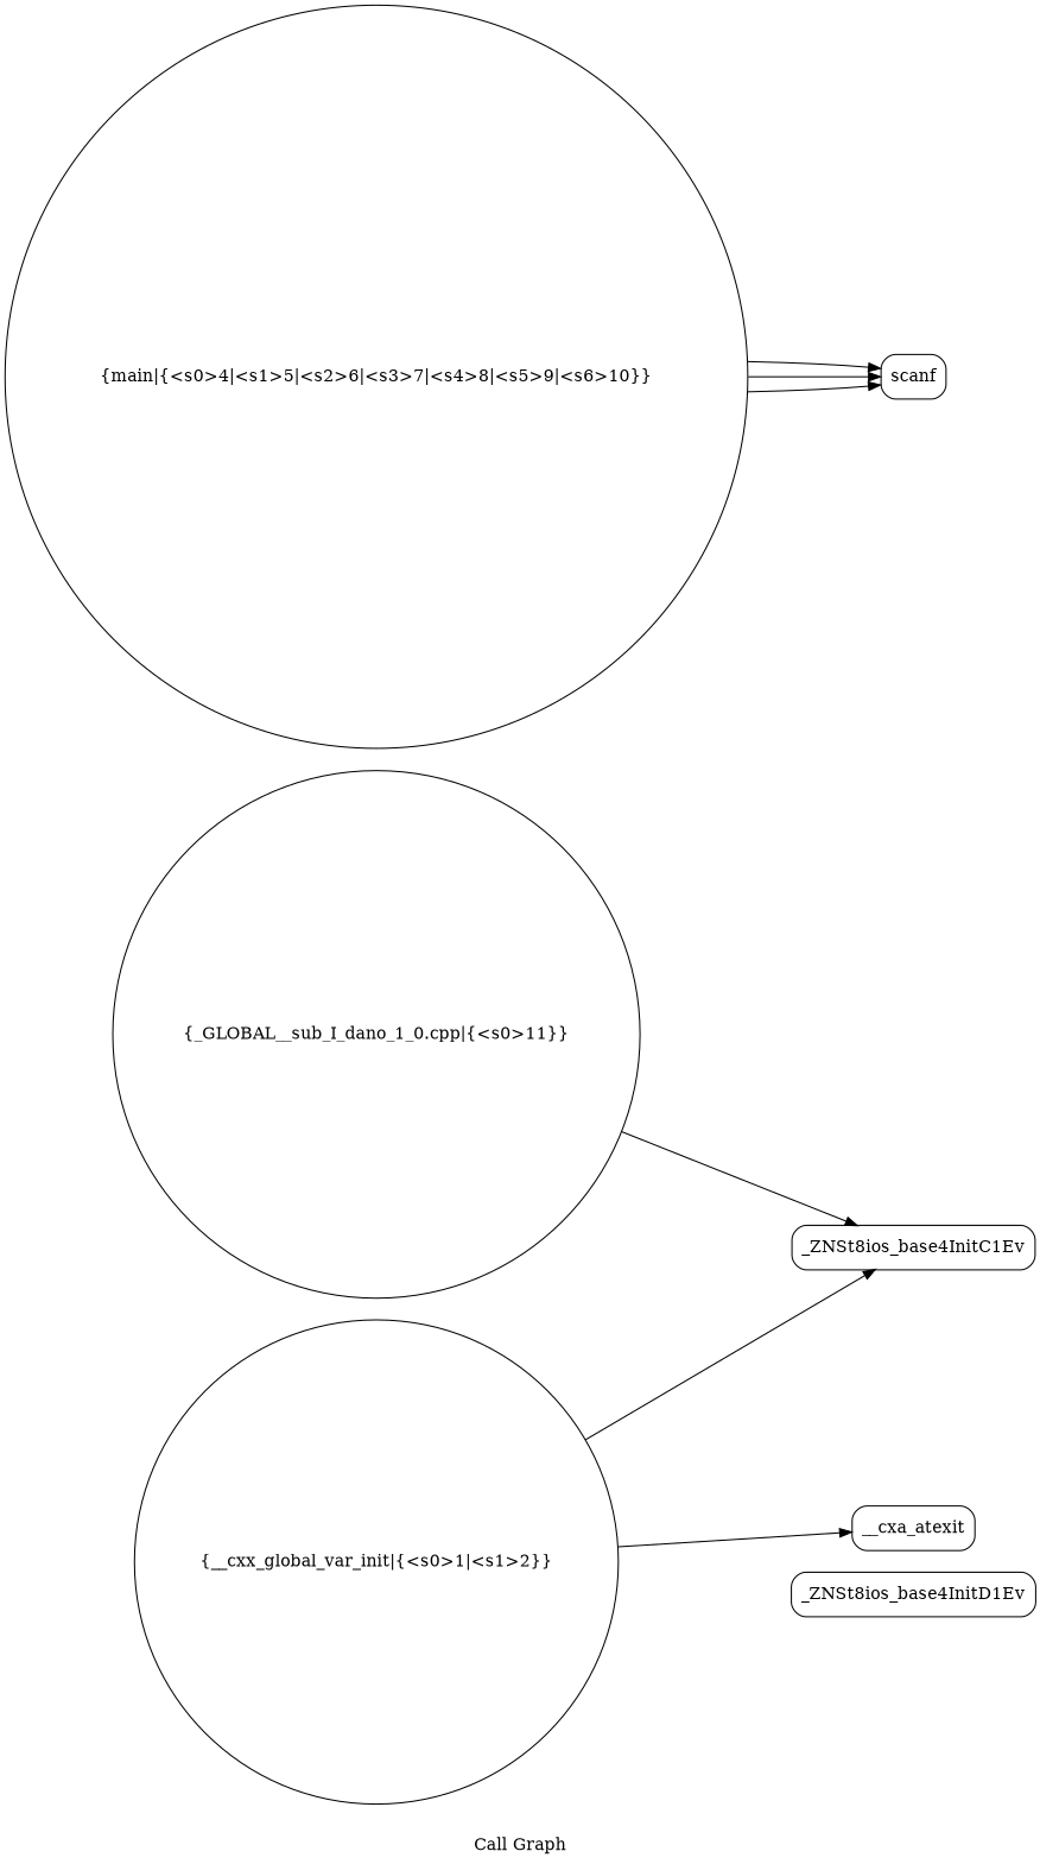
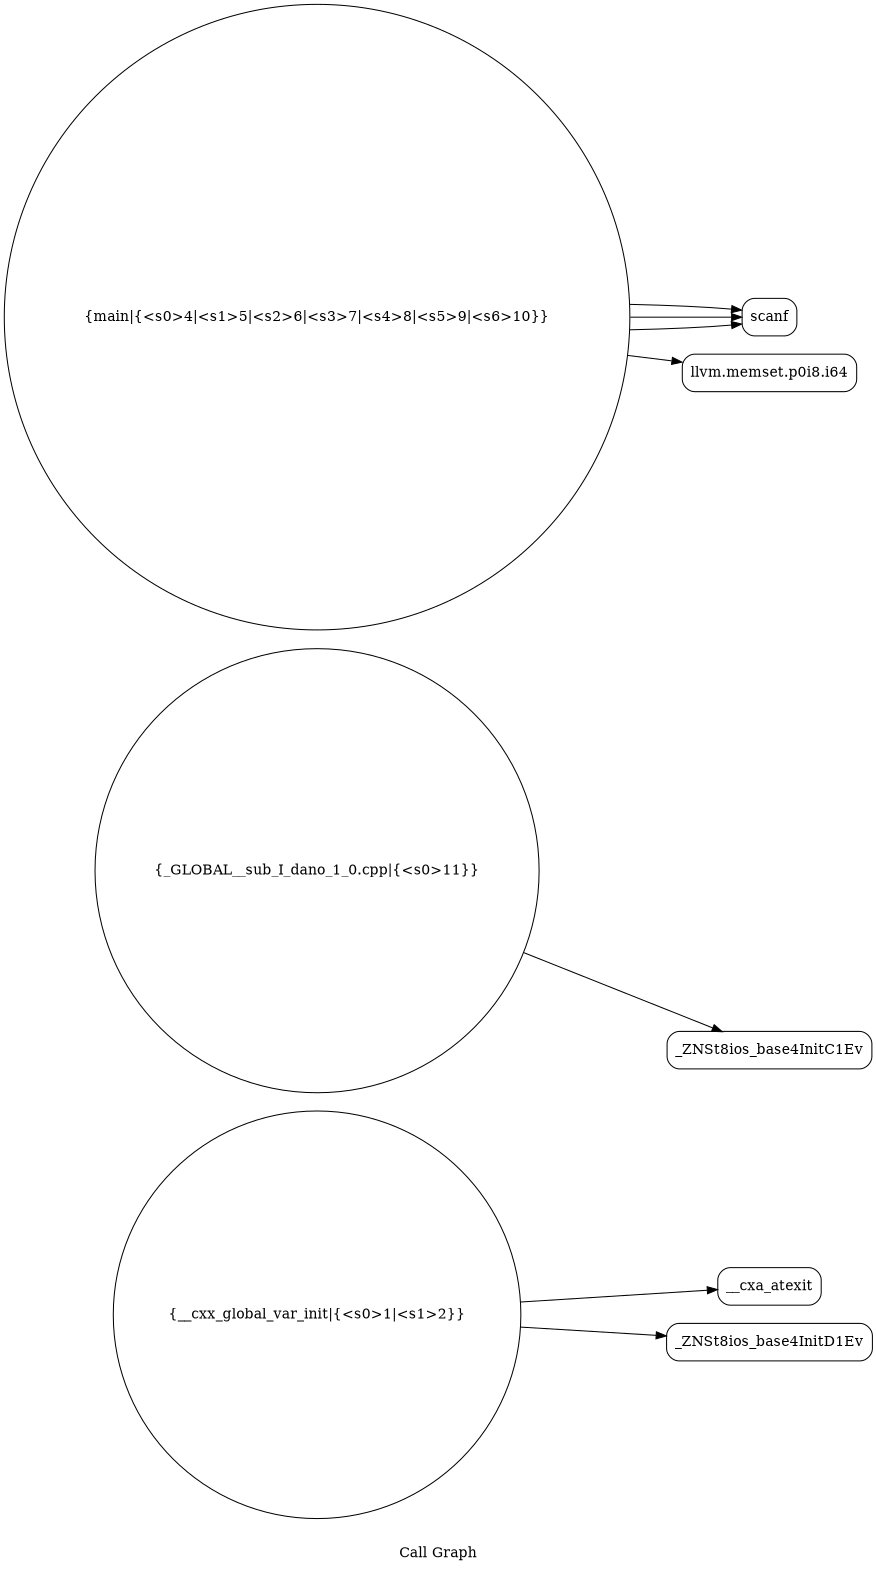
  digraph {
    label="Call Graph"
    rankdir=LR
    node [shape=Mrecord]
    edge [color=black tailport=s0]
    n1 [label="{__cxx_global_var_init|{<s0>1|<s1>2}}" shape=circle]
    n2 [label="{_ZNSt8ios_base4InitC1Ev}"]
    n3 [label="{__cxa_atexit}"]
    n4 [label="{_ZNSt8ios_base4InitD1Ev}"]
    n5 [label="{_GLOBAL__sub_I_dano_1_0.cpp|{<s0>11}}" shape=circle]
    n6 [label="{scanf}"]
+   n7 [label="{llvm.memset.p0i8.i64}"]
    n8 [label="{main|{<s0>4|<s1>5|<s2>6|<s3>7|<s4>8|<s5>9|<s6>10}}" shape=circle]
-   n1 -> n2
+   n1 -> n4
    n1 -> n3 [tailport=s1]
    n5 -> n2
    n8 -> n6
    n8 -> n6 [tailport=s2]
    n8 -> n6 [tailport=s3]
+   n8 -> n7 [tailport=s4]
  }
